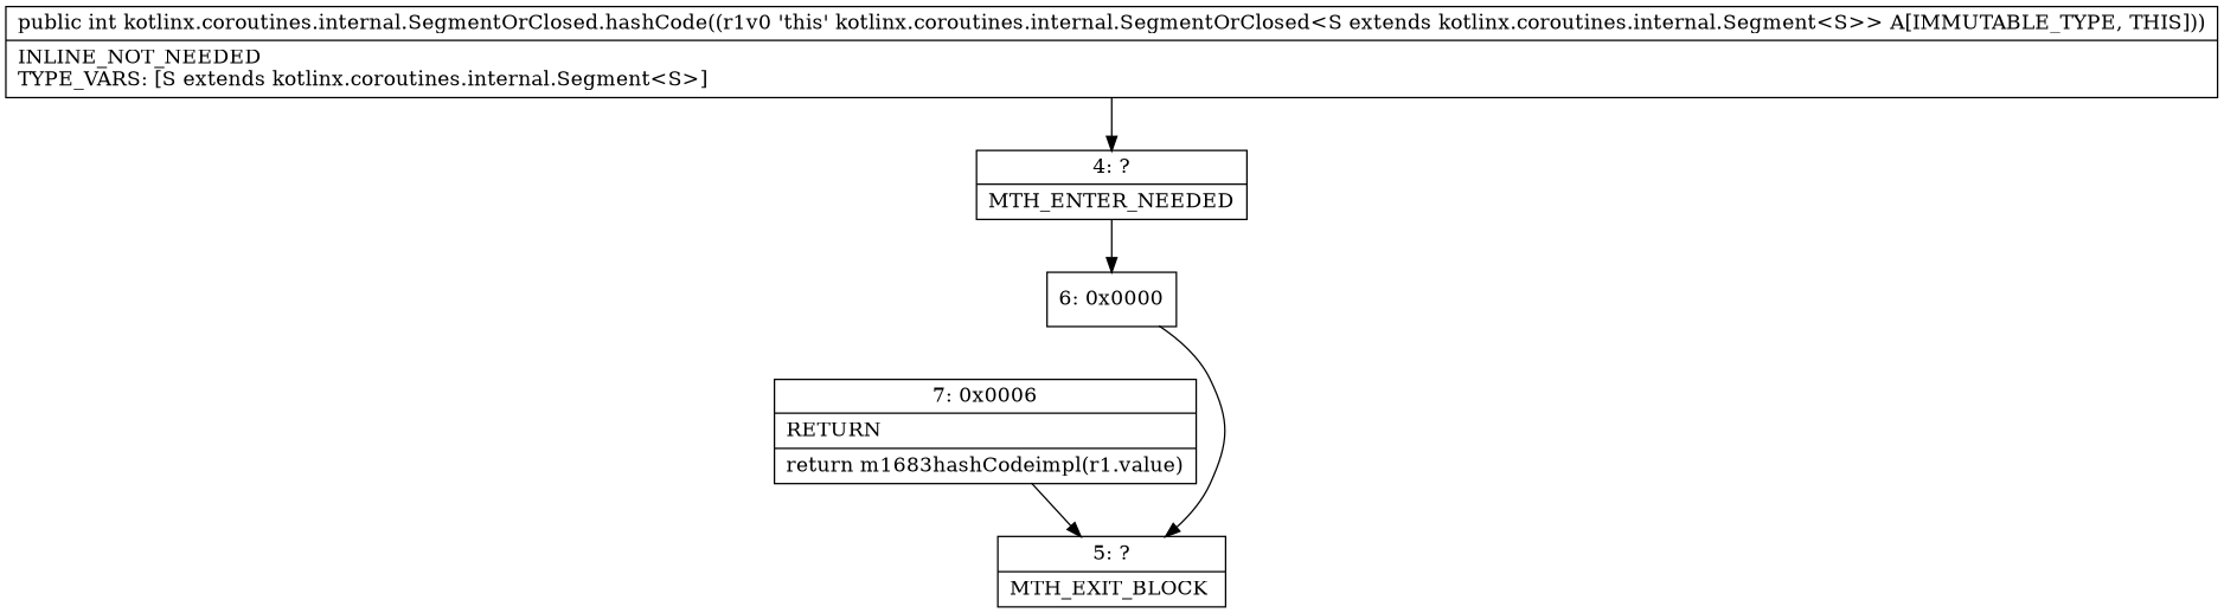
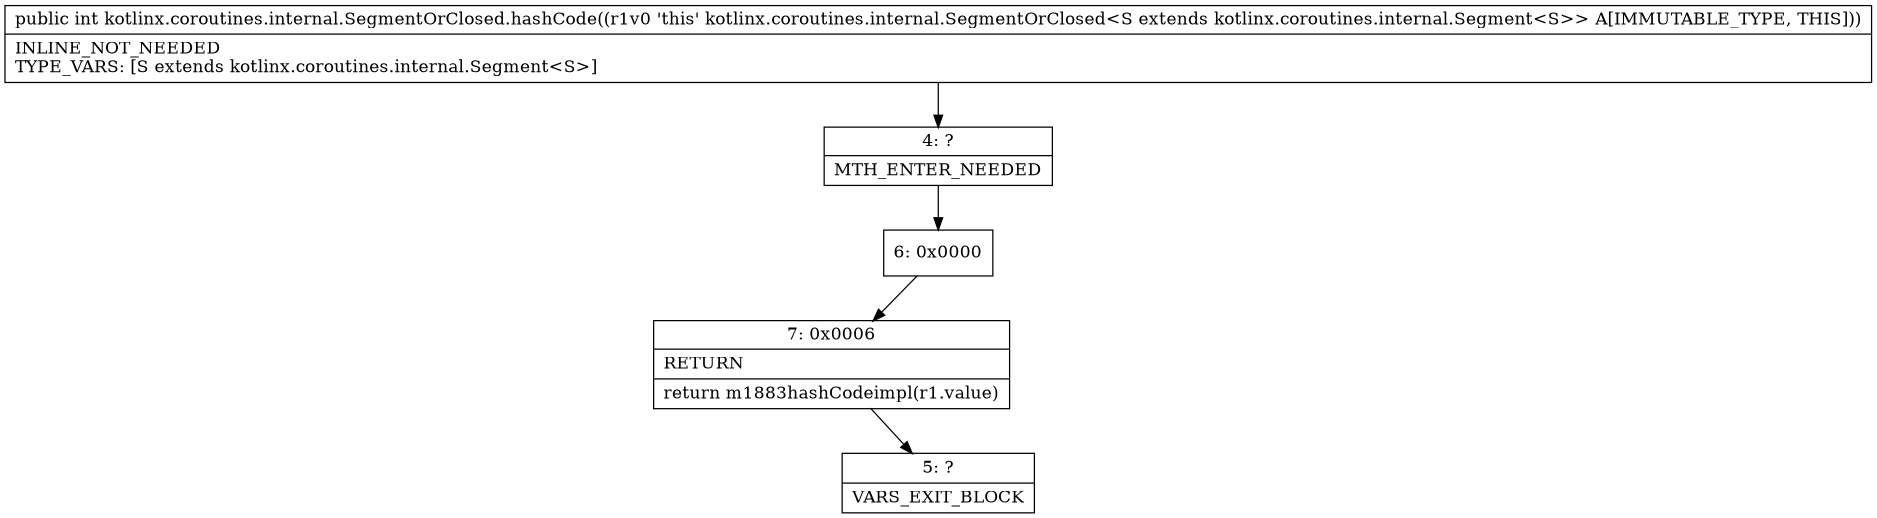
  digraph {
    node [shape=record]
    n1 [label="{4\:\ ?|MTH_ENTER_NEEDED\l}"]
    n2 [label="{6\:\ 0x0000}"]
-   n3 [label="{7\:\ 0x0006|RETURN\l|return m1683hashCodeimpl(r1.value)\l}"]
-   n4 [label="{5\:\ ?|MTH_EXIT_BLOCK\l}"]
+   n3 [label="{7\:\ 0x0006|RETURN\l|return m1883hashCodeimpl(r1.value)\l}"]
+   n4 [label="{5\:\ ?|VARS_EXIT_BLOCK\l}"]
    n5 [label="{public int kotlinx.coroutines.internal.SegmentOrClosed.hashCode((r1v0 'this' kotlinx.coroutines.internal.SegmentOrClosed\<S extends kotlinx.coroutines.internal.Segment\<S\>\> A[IMMUTABLE_TYPE, THIS]))  | INLINE_NOT_NEEDED\lTYPE_VARS: [S extends kotlinx.coroutines.internal.Segment\<S\>]\l}"]
    n1 -> n2
-   n2 -> n4
+   n2 -> n3
    n3 -> n4
    n5 -> n1
  }
